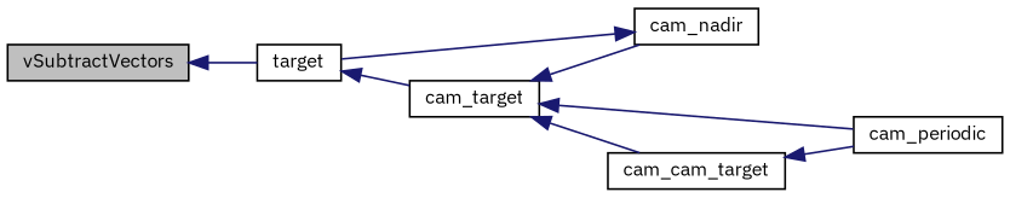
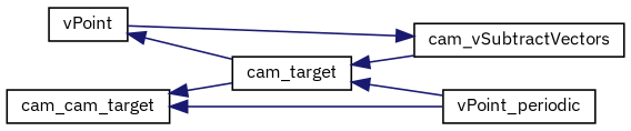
  digraph {
    fontname="IBM Plex Sans"
    rankdir=LR
    node [color=black fillcolor=white fontname="IBM Plex Sans" fontsize=10 shape=record style=filled]
    edge [color=midnightblue dir=back fontname="IBM Plex Sans" fontsize=10 labelfontname=FreeSans labelfontsize=10 style=solid]
-   n1 [fillcolor=grey75 fontcolor=black height=0.2 label=vSubtractVectors width=0.4]
-   n2 [height=0.2 label=target width=0.4]
+   n2 [height=0.2 label=vPoint width=0.4]
    n3 [height=0.2 label=cam_target width=0.4]
-   n4 [height=0.2 label=cam_nadir width=0.4]
-   n5 [height=0.2 label=cam_periodic width=0.4]
+   n4 [height=0.2 label=cam_vSubtractVectors width=0.4]
+   n5 [height=0.2 label=vPoint_periodic width=0.4]
    n6 [height=0.2 label=cam_cam_target width=0.4]
-   n1 -> n2
    n2 -> n3
    n3 -> n4
    n3 -> n5
-   n3 -> n6
+   n6 -> n3
    n4 -> n2
    n6 -> n5
  }
